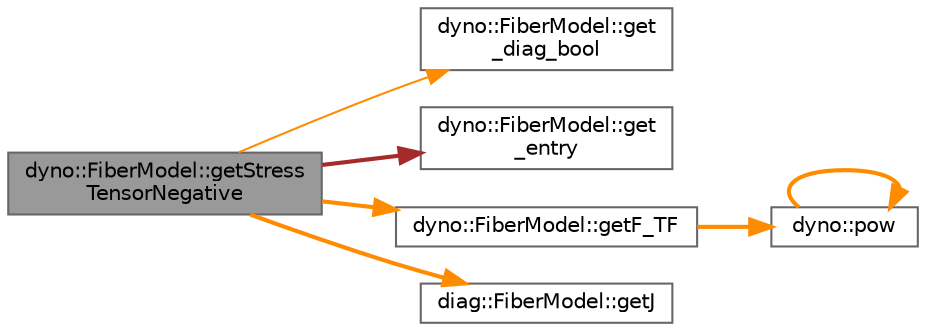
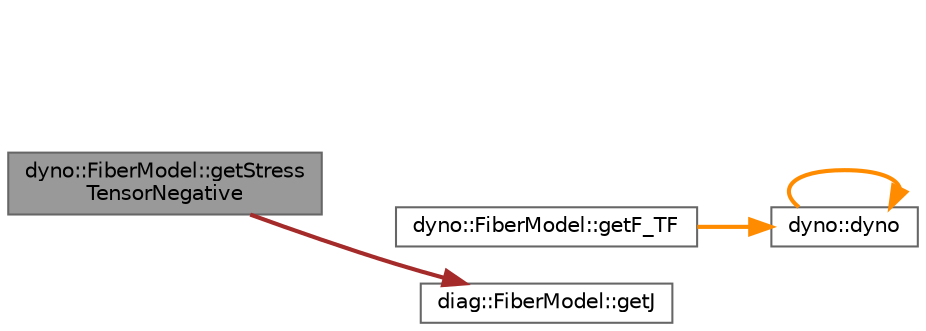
  digraph {
    rankdir=LR
    node [color=grey40 fillcolor=white fontname=Helvetica fontsize=10 shape=box style=filled]
    edge [color=darkorange fontname=Helvetica fontsize=10 labelfontname=Helvetica labelfontsize=10 style=bold]
    n1 [color=gray40 fillcolor=grey60 fontcolor=black height=0.2 label="dyno::FiberModel::getStress\lTensorNegative" width=0.4]
-   n2 [height=0.2 label="dyno::FiberModel::get\l_diag_bool" width=0.4]
-   n3 [height=0.2 label="dyno::FiberModel::get\l_entry" width=0.4]
    n4 [height=0.2 label="dyno::FiberModel::getF_TF" width=0.4]
    n5 [height=0.2 label="diag::FiberModel::getJ" width=0.4]
-   n6 [height=0.2 label="dyno::pow" width=0.4]
-   n1 -> n2 [style=solid]
-   n1 -> n3 [color=brown]
-   n1 -> n4
-   n1 -> n5
+   n6 [height=0.2 label="dyno::dyno" width=0.4]
+   n1 -> n5 [color=brown]
    n4 -> n6
    n6 -> n6
  }
